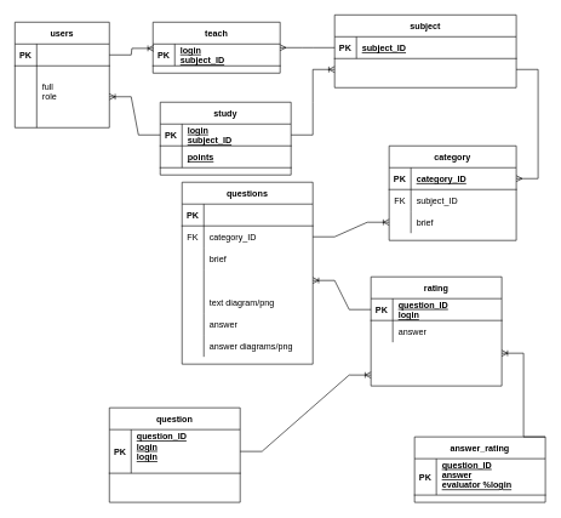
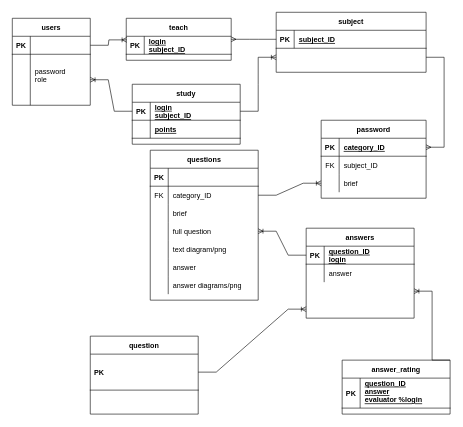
  <mxCell id="0" />
  <mxCell id="1" parent="0" />
  <mxCell id="2" value="subject" style="shape=table;startSize=30;container=1;collapsible=1;childLayout=tableLayout;fixedRows=1;rowLines=0;fontStyle=1;align=center;resizeLast=1;" parent="1" vertex="1"><mxGeometry x="460" y="20" width="250" height="100" as="geometry" /></mxCell>
  <mxCell id="3" value="" style="shape=partialRectangle;collapsible=0;dropTarget=0;pointerEvents=0;fillColor=none;points=[[0,0.5],[1,0.5]];portConstraint=eastwest;top=0;left=0;right=0;bottom=1;" parent="2" vertex="1"><mxGeometry y="30" width="250" height="30" as="geometry" /></mxCell>
  <mxCell id="4" value="PK" style="shape=partialRectangle;overflow=hidden;connectable=0;fillColor=none;top=0;left=0;bottom=0;right=0;fontStyle=1;" parent="3" vertex="1"><mxGeometry width="30" height="30" as="geometry"><mxRectangle width="30" height="30" as="alternateBounds" /></mxGeometry></mxCell>
  <mxCell id="5" value="subject_ID" style="shape=partialRectangle;overflow=hidden;connectable=0;fillColor=none;top=0;left=0;bottom=0;right=0;align=left;spacingLeft=6;fontStyle=5;" parent="3" vertex="1"><mxGeometry x="30" width="220" height="30" as="geometry"><mxRectangle width="220" height="30" as="alternateBounds" /></mxGeometry></mxCell>
  <mxCell id="6" value="" style="shape=partialRectangle;collapsible=0;dropTarget=0;pointerEvents=0;fillColor=none;points=[[0,0.5],[1,0.5]];portConstraint=eastwest;top=0;left=0;right=0;bottom=0;" parent="2" vertex="1"><mxGeometry y="60" width="250" height="30" as="geometry" /></mxCell>
  <mxCell id="7" value="&#10;" style="shape=partialRectangle;overflow=hidden;connectable=0;fillColor=none;top=0;left=0;bottom=0;right=0;" parent="6" vertex="1"><mxGeometry width="30" height="30" as="geometry"><mxRectangle width="30" height="30" as="alternateBounds" /></mxGeometry></mxCell>
  <mxCell id="8" value="users" style="shape=table;startSize=30;container=1;collapsible=1;childLayout=tableLayout;fixedRows=1;rowLines=0;fontStyle=1;align=center;resizeLast=1;" parent="1" vertex="1"><mxGeometry x="20" y="30" width="130" height="145" as="geometry" /></mxCell>
  <mxCell id="9" value="" style="shape=partialRectangle;collapsible=0;dropTarget=0;pointerEvents=0;fillColor=none;points=[[0,0.5],[1,0.5]];portConstraint=eastwest;top=0;left=0;right=0;bottom=1;" parent="8" vertex="1"><mxGeometry y="30" width="130" height="30" as="geometry" /></mxCell>
  <mxCell id="10" value="PK" style="shape=partialRectangle;overflow=hidden;connectable=0;fillColor=none;top=0;left=0;bottom=0;right=0;fontStyle=1;" parent="9" vertex="1"><mxGeometry width="30" height="30" as="geometry"><mxRectangle width="30" height="30" as="alternateBounds" /></mxGeometry></mxCell>
  <mxCell id="11" value="" style="shape=partialRectangle;collapsible=0;dropTarget=0;pointerEvents=0;fillColor=none;points=[[0,0.5],[1,0.5]];portConstraint=eastwest;top=0;left=0;right=0;bottom=0;" parent="8" vertex="1"><mxGeometry y="60" width="130" height="85" as="geometry" /></mxCell>
  <mxCell id="12" value="" style="shape=partialRectangle;overflow=hidden;connectable=0;fillColor=none;top=0;left=0;bottom=0;right=0;" parent="11" vertex="1"><mxGeometry width="30" height="85" as="geometry"><mxRectangle width="30" height="85" as="alternateBounds" /></mxGeometry></mxCell>
- <mxCell id="13" value="full&#10;role&#10;" style="shape=partialRectangle;overflow=hidden;connectable=0;fillColor=none;top=0;left=0;bottom=0;right=0;align=left;spacingLeft=6;" parent="11" vertex="1"><mxGeometry x="30" width="100" height="85" as="geometry"><mxRectangle width="100" height="85" as="alternateBounds" /></mxGeometry></mxCell>
+ <mxCell id="13" value="password&#10;role&#10;" style="shape=partialRectangle;overflow=hidden;connectable=0;fillColor=none;top=0;left=0;bottom=0;right=0;align=left;spacingLeft=6;" parent="11" vertex="1"><mxGeometry x="30" width="100" height="85" as="geometry"><mxRectangle width="100" height="85" as="alternateBounds" /></mxGeometry></mxCell>
  <mxCell id="14" value="teach" style="shape=table;startSize=30;container=1;collapsible=1;childLayout=tableLayout;fixedRows=1;rowLines=0;fontStyle=1;align=center;resizeLast=1;fillColor=default;" vertex="1" parent="1"><mxGeometry x="210" y="30" width="175" height="70" as="geometry" /></mxCell>
  <mxCell id="15" value="" style="shape=partialRectangle;collapsible=0;dropTarget=0;pointerEvents=0;fillColor=none;top=0;left=0;bottom=1;right=0;points=[[0,0.5],[1,0.5]];portConstraint=eastwest;" vertex="1" parent="14"><mxGeometry y="30" width="175" height="30" as="geometry" /></mxCell>
  <mxCell id="16" value="PK" style="shape=partialRectangle;connectable=0;fillColor=none;top=0;left=0;bottom=0;right=0;fontStyle=1;overflow=hidden;" vertex="1" parent="15"><mxGeometry width="30" height="30" as="geometry"><mxRectangle width="30" height="30" as="alternateBounds" /></mxGeometry></mxCell>
  <mxCell id="17" value="login&#10;subject_ID&#10;" style="shape=partialRectangle;connectable=0;fillColor=none;top=0;left=0;bottom=0;right=0;align=left;spacingLeft=6;fontStyle=5;overflow=hidden;" vertex="1" parent="15"><mxGeometry x="30" width="145" height="30" as="geometry"><mxRectangle width="145" height="30" as="alternateBounds" /></mxGeometry></mxCell>
  <mxCell id="18" value="" style="edgeStyle=entityRelationEdgeStyle;fontSize=12;html=1;endArrow=ERoneToMany;rounded=0;exitX=1;exitY=0.5;exitDx=0;exitDy=0;entryX=0.006;entryY=0.2;entryDx=0;entryDy=0;entryPerimeter=0;" edge="1" parent="1" source="9" target="15"><mxGeometry width="100" height="100" relative="1" as="geometry"><mxPoint x="170" y="260" as="sourcePoint" /><mxPoint x="270" y="160" as="targetPoint" /></mxGeometry></mxCell>
  <mxCell id="19" value="" style="edgeStyle=entityRelationEdgeStyle;fontSize=12;html=1;endArrow=ERmany;rounded=0;exitX=0;exitY=0.5;exitDx=0;exitDy=0;entryX=1;entryY=0.5;entryDx=0;entryDy=0;" edge="1" parent="1" source="3" target="14"><mxGeometry width="100" height="100" relative="1" as="geometry"><mxPoint x="380" y="330" as="sourcePoint" /><mxPoint x="480" y="230" as="targetPoint" /></mxGeometry></mxCell>
  <mxCell id="20" value="questions" style="shape=table;startSize=30;container=1;collapsible=1;childLayout=tableLayout;fixedRows=1;rowLines=0;fontStyle=1;align=center;resizeLast=1;fillColor=default;" vertex="1" parent="1"><mxGeometry x="250" y="250" width="180" height="250" as="geometry" /></mxCell>
  <mxCell id="21" value="" style="shape=partialRectangle;collapsible=0;dropTarget=0;pointerEvents=0;fillColor=none;top=0;left=0;bottom=1;right=0;points=[[0,0.5],[1,0.5]];portConstraint=eastwest;" vertex="1" parent="20"><mxGeometry y="30" width="180" height="30" as="geometry" /></mxCell>
  <mxCell id="22" value="PK" style="shape=partialRectangle;connectable=0;fillColor=none;top=0;left=0;bottom=0;right=0;fontStyle=1;overflow=hidden;" vertex="1" parent="21"><mxGeometry width="30" height="30" as="geometry"><mxRectangle width="30" height="30" as="alternateBounds" /></mxGeometry></mxCell>
  <mxCell id="23" value="" style="shape=partialRectangle;collapsible=0;dropTarget=0;pointerEvents=0;fillColor=none;top=0;left=0;bottom=0;right=0;points=[[0,0.5],[1,0.5]];portConstraint=eastwest;" vertex="1" parent="20"><mxGeometry y="60" width="180" height="30" as="geometry" /></mxCell>
  <mxCell id="24" value="FK" style="shape=partialRectangle;connectable=0;fillColor=none;top=0;left=0;bottom=0;right=0;editable=1;overflow=hidden;" vertex="1" parent="23"><mxGeometry width="30" height="30" as="geometry"><mxRectangle width="30" height="30" as="alternateBounds" /></mxGeometry></mxCell>
  <mxCell id="25" value="category_ID" style="shape=partialRectangle;connectable=0;fillColor=none;top=0;left=0;bottom=0;right=0;align=left;spacingLeft=6;overflow=hidden;" vertex="1" parent="23"><mxGeometry x="30" width="150" height="30" as="geometry"><mxRectangle width="150" height="30" as="alternateBounds" /></mxGeometry></mxCell>
  <mxCell id="26" style="shape=partialRectangle;collapsible=0;dropTarget=0;pointerEvents=0;fillColor=none;top=0;left=0;bottom=0;right=0;points=[[0,0.5],[1,0.5]];portConstraint=eastwest;" vertex="1" parent="20"><mxGeometry y="90" width="180" height="30" as="geometry" /></mxCell>
  <mxCell id="27" style="shape=partialRectangle;connectable=0;fillColor=none;top=0;left=0;bottom=0;right=0;editable=1;overflow=hidden;" vertex="1" parent="26"><mxGeometry width="30" height="30" as="geometry"><mxRectangle width="30" height="30" as="alternateBounds" /></mxGeometry></mxCell>
  <mxCell id="28" value="brief" style="shape=partialRectangle;connectable=0;fillColor=none;top=0;left=0;bottom=0;right=0;align=left;spacingLeft=6;overflow=hidden;" vertex="1" parent="26"><mxGeometry x="30" width="150" height="30" as="geometry"><mxRectangle width="150" height="30" as="alternateBounds" /></mxGeometry></mxCell>
  <mxCell id="29" style="shape=partialRectangle;collapsible=0;dropTarget=0;pointerEvents=0;fillColor=none;top=0;left=0;bottom=0;right=0;points=[[0,0.5],[1,0.5]];portConstraint=eastwest;" vertex="1" parent="20"><mxGeometry y="120" width="180" height="30" as="geometry" /></mxCell>
  <mxCell id="30" style="shape=partialRectangle;connectable=0;fillColor=none;top=0;left=0;bottom=0;right=0;editable=1;overflow=hidden;" vertex="1" parent="29"><mxGeometry width="30" height="30" as="geometry"><mxRectangle width="30" height="30" as="alternateBounds" /></mxGeometry></mxCell>
+ <mxCell id="31" value="full question" style="shape=partialRectangle;connectable=0;fillColor=none;top=0;left=0;bottom=0;right=0;align=left;spacingLeft=6;overflow=hidden;" vertex="1" parent="29"><mxGeometry x="30" width="150" height="30" as="geometry"><mxRectangle width="150" height="30" as="alternateBounds" /></mxGeometry></mxCell>
  <mxCell id="32" style="shape=partialRectangle;collapsible=0;dropTarget=0;pointerEvents=0;fillColor=none;top=0;left=0;bottom=0;right=0;points=[[0,0.5],[1,0.5]];portConstraint=eastwest;" vertex="1" parent="20"><mxGeometry y="150" width="180" height="30" as="geometry" /></mxCell>
  <mxCell id="33" style="shape=partialRectangle;connectable=0;fillColor=none;top=0;left=0;bottom=0;right=0;editable=1;overflow=hidden;" vertex="1" parent="32"><mxGeometry width="30" height="30" as="geometry"><mxRectangle width="30" height="30" as="alternateBounds" /></mxGeometry></mxCell>
  <mxCell id="34" value="text diagram/png" style="shape=partialRectangle;connectable=0;fillColor=none;top=0;left=0;bottom=0;right=0;align=left;spacingLeft=6;overflow=hidden;" vertex="1" parent="32"><mxGeometry x="30" width="150" height="30" as="geometry"><mxRectangle width="150" height="30" as="alternateBounds" /></mxGeometry></mxCell>
  <mxCell id="35" style="shape=partialRectangle;collapsible=0;dropTarget=0;pointerEvents=0;fillColor=none;top=0;left=0;bottom=0;right=0;points=[[0,0.5],[1,0.5]];portConstraint=eastwest;" vertex="1" parent="20"><mxGeometry y="180" width="180" height="30" as="geometry" /></mxCell>
  <mxCell id="36" style="shape=partialRectangle;connectable=0;fillColor=none;top=0;left=0;bottom=0;right=0;editable=1;overflow=hidden;" vertex="1" parent="35"><mxGeometry width="30" height="30" as="geometry"><mxRectangle width="30" height="30" as="alternateBounds" /></mxGeometry></mxCell>
  <mxCell id="37" value="answer" style="shape=partialRectangle;connectable=0;fillColor=none;top=0;left=0;bottom=0;right=0;align=left;spacingLeft=6;overflow=hidden;" vertex="1" parent="35"><mxGeometry x="30" width="150" height="30" as="geometry"><mxRectangle width="150" height="30" as="alternateBounds" /></mxGeometry></mxCell>
  <mxCell id="38" style="shape=partialRectangle;collapsible=0;dropTarget=0;pointerEvents=0;fillColor=none;top=0;left=0;bottom=0;right=0;points=[[0,0.5],[1,0.5]];portConstraint=eastwest;" vertex="1" parent="20"><mxGeometry y="210" width="180" height="30" as="geometry" /></mxCell>
  <mxCell id="39" style="shape=partialRectangle;connectable=0;fillColor=none;top=0;left=0;bottom=0;right=0;editable=1;overflow=hidden;" vertex="1" parent="38"><mxGeometry width="30" height="30" as="geometry"><mxRectangle width="30" height="30" as="alternateBounds" /></mxGeometry></mxCell>
  <mxCell id="40" value="answer diagrams/png" style="shape=partialRectangle;connectable=0;fillColor=none;top=0;left=0;bottom=0;right=0;align=left;spacingLeft=6;overflow=hidden;" vertex="1" parent="38"><mxGeometry x="30" width="150" height="30" as="geometry"><mxRectangle width="150" height="30" as="alternateBounds" /></mxGeometry></mxCell>
  <mxCell id="41" value="answer_rating" style="shape=table;startSize=30;container=1;collapsible=1;childLayout=tableLayout;fixedRows=1;rowLines=0;fontStyle=1;align=center;resizeLast=1;fillColor=default;" vertex="1" parent="1"><mxGeometry x="570" y="600" width="180" height="90" as="geometry" /></mxCell>
  <mxCell id="42" value="" style="shape=partialRectangle;collapsible=0;dropTarget=0;pointerEvents=0;fillColor=none;top=0;left=0;bottom=1;right=0;points=[[0,0.5],[1,0.5]];portConstraint=eastwest;" vertex="1" parent="41"><mxGeometry y="30" width="180" height="50" as="geometry" /></mxCell>
  <mxCell id="43" value="PK" style="shape=partialRectangle;connectable=0;fillColor=none;top=0;left=0;bottom=0;right=0;fontStyle=1;overflow=hidden;" vertex="1" parent="42"><mxGeometry width="30" height="50" as="geometry"><mxRectangle width="30" height="50" as="alternateBounds" /></mxGeometry></mxCell>
  <mxCell id="44" value="question_ID&#10;answer&#10;evaluator %login&#10;" style="shape=partialRectangle;connectable=0;fillColor=none;top=0;left=0;bottom=0;right=0;align=left;spacingLeft=6;fontStyle=5;overflow=hidden;" vertex="1" parent="42"><mxGeometry x="30" width="150" height="50" as="geometry"><mxRectangle width="150" height="50" as="alternateBounds" /></mxGeometry></mxCell>
- <mxCell id="45" value="rating" style="shape=table;startSize=30;container=1;collapsible=1;childLayout=tableLayout;fixedRows=1;rowLines=0;fontStyle=1;align=center;resizeLast=1;fillColor=default;" vertex="1" parent="1"><mxGeometry x="510" y="380" width="180" height="150" as="geometry" /></mxCell>
+ <mxCell id="45" value="answers" style="shape=table;startSize=30;container=1;collapsible=1;childLayout=tableLayout;fixedRows=1;rowLines=0;fontStyle=1;align=center;resizeLast=1;fillColor=default;" vertex="1" parent="1"><mxGeometry x="510" y="380" width="180" height="150" as="geometry" /></mxCell>
  <mxCell id="46" value="" style="shape=partialRectangle;collapsible=0;dropTarget=0;pointerEvents=0;fillColor=none;top=0;left=0;bottom=1;right=0;points=[[0,0.5],[1,0.5]];portConstraint=eastwest;" vertex="1" parent="45"><mxGeometry y="30" width="180" height="30" as="geometry" /></mxCell>
  <mxCell id="47" value="PK" style="shape=partialRectangle;connectable=0;fillColor=none;top=0;left=0;bottom=0;right=0;fontStyle=1;overflow=hidden;" vertex="1" parent="46"><mxGeometry width="30" height="30" as="geometry"><mxRectangle width="30" height="30" as="alternateBounds" /></mxGeometry></mxCell>
  <mxCell id="48" value="question_ID&#10;login&#10;" style="shape=partialRectangle;connectable=0;fillColor=none;top=0;left=0;bottom=0;right=0;align=left;spacingLeft=6;fontStyle=5;overflow=hidden;" vertex="1" parent="46"><mxGeometry x="30" width="150" height="30" as="geometry"><mxRectangle width="150" height="30" as="alternateBounds" /></mxGeometry></mxCell>
  <mxCell id="49" value="" style="shape=partialRectangle;collapsible=0;dropTarget=0;pointerEvents=0;fillColor=none;top=0;left=0;bottom=0;right=0;points=[[0,0.5],[1,0.5]];portConstraint=eastwest;" vertex="1" parent="45"><mxGeometry y="60" width="180" height="30" as="geometry" /></mxCell>
  <mxCell id="50" value="" style="shape=partialRectangle;connectable=0;fillColor=none;top=0;left=0;bottom=0;right=0;editable=1;overflow=hidden;" vertex="1" parent="49"><mxGeometry width="30" height="30" as="geometry"><mxRectangle width="30" height="30" as="alternateBounds" /></mxGeometry></mxCell>
  <mxCell id="51" value="answer" style="shape=partialRectangle;connectable=0;fillColor=none;top=0;left=0;bottom=0;right=0;align=left;spacingLeft=6;overflow=hidden;" vertex="1" parent="49"><mxGeometry x="30" width="150" height="30" as="geometry"><mxRectangle width="150" height="30" as="alternateBounds" /></mxGeometry></mxCell>
  <mxCell id="52" style="shape=partialRectangle;collapsible=0;dropTarget=0;pointerEvents=0;fillColor=none;top=0;left=0;bottom=0;right=0;points=[[0,0.5],[1,0.5]];portConstraint=eastwest;" vertex="1" parent="45"><mxGeometry y="90" width="180" height="30" as="geometry" /></mxCell>
  <mxCell id="53" style="shape=partialRectangle;connectable=0;fillColor=none;top=0;left=0;bottom=0;right=0;editable=1;overflow=hidden;" vertex="1" parent="52"><mxGeometry width="30" height="30" as="geometry"><mxRectangle width="30" height="30" as="alternateBounds" /></mxGeometry></mxCell>
- <mxCell id="54" value="category" style="shape=table;startSize=30;container=1;collapsible=1;childLayout=tableLayout;fixedRows=1;rowLines=0;fontStyle=1;align=center;resizeLast=1;fillColor=default;" vertex="1" parent="1"><mxGeometry x="535" y="200" width="175" height="130" as="geometry" /></mxCell>
+ <mxCell id="54" value="password" style="shape=table;startSize=30;container=1;collapsible=1;childLayout=tableLayout;fixedRows=1;rowLines=0;fontStyle=1;align=center;resizeLast=1;fillColor=default;" vertex="1" parent="1"><mxGeometry x="535" y="200" width="175" height="130" as="geometry" /></mxCell>
  <mxCell id="55" value="" style="shape=partialRectangle;collapsible=0;dropTarget=0;pointerEvents=0;fillColor=none;top=0;left=0;bottom=1;right=0;points=[[0,0.5],[1,0.5]];portConstraint=eastwest;" vertex="1" parent="54"><mxGeometry y="30" width="175" height="30" as="geometry" /></mxCell>
  <mxCell id="56" value="PK" style="shape=partialRectangle;connectable=0;fillColor=none;top=0;left=0;bottom=0;right=0;fontStyle=1;overflow=hidden;" vertex="1" parent="55"><mxGeometry width="30" height="30" as="geometry"><mxRectangle width="30" height="30" as="alternateBounds" /></mxGeometry></mxCell>
  <mxCell id="57" value="category_ID" style="shape=partialRectangle;connectable=0;fillColor=none;top=0;left=0;bottom=0;right=0;align=left;spacingLeft=6;fontStyle=5;overflow=hidden;" vertex="1" parent="55"><mxGeometry x="30" width="145" height="30" as="geometry"><mxRectangle width="145" height="30" as="alternateBounds" /></mxGeometry></mxCell>
  <mxCell id="58" style="shape=partialRectangle;collapsible=0;dropTarget=0;pointerEvents=0;fillColor=none;top=0;left=0;bottom=0;right=0;points=[[0,0.5],[1,0.5]];portConstraint=eastwest;" vertex="1" parent="54"><mxGeometry y="60" width="175" height="30" as="geometry" /></mxCell>
  <mxCell id="59" value="FK" style="shape=partialRectangle;connectable=0;fillColor=none;top=0;left=0;bottom=0;right=0;editable=1;overflow=hidden;" vertex="1" parent="58"><mxGeometry width="30" height="30" as="geometry"><mxRectangle width="30" height="30" as="alternateBounds" /></mxGeometry></mxCell>
  <mxCell id="60" value="subject_ID" style="shape=partialRectangle;connectable=0;fillColor=none;top=0;left=0;bottom=0;right=0;align=left;spacingLeft=6;overflow=hidden;" vertex="1" parent="58"><mxGeometry x="30" width="145" height="30" as="geometry"><mxRectangle width="145" height="30" as="alternateBounds" /></mxGeometry></mxCell>
  <mxCell id="61" value="" style="shape=partialRectangle;collapsible=0;dropTarget=0;pointerEvents=0;fillColor=none;top=0;left=0;bottom=0;right=0;points=[[0,0.5],[1,0.5]];portConstraint=eastwest;" vertex="1" parent="54"><mxGeometry y="90" width="175" height="30" as="geometry" /></mxCell>
  <mxCell id="62" value="" style="shape=partialRectangle;connectable=0;fillColor=none;top=0;left=0;bottom=0;right=0;editable=1;overflow=hidden;" vertex="1" parent="61"><mxGeometry width="30" height="30" as="geometry"><mxRectangle width="30" height="30" as="alternateBounds" /></mxGeometry></mxCell>
  <mxCell id="63" value="brief" style="shape=partialRectangle;connectable=0;fillColor=none;top=0;left=0;bottom=0;right=0;align=left;spacingLeft=6;overflow=hidden;" vertex="1" parent="61"><mxGeometry x="30" width="145" height="30" as="geometry"><mxRectangle width="145" height="30" as="alternateBounds" /></mxGeometry></mxCell>
  <mxCell id="64" value="" style="edgeStyle=entityRelationEdgeStyle;fontSize=12;html=1;endArrow=ERmany;rounded=0;exitX=1;exitY=0.5;exitDx=0;exitDy=0;entryX=1;entryY=0.5;entryDx=0;entryDy=0;" edge="1" parent="1" source="6" target="55"><mxGeometry width="100" height="100" relative="1" as="geometry"><mxPoint x="330" y="600" as="sourcePoint" /><mxPoint x="430" y="500" as="targetPoint" /></mxGeometry></mxCell>
  <mxCell id="65" value="" style="edgeStyle=entityRelationEdgeStyle;fontSize=12;html=1;endArrow=ERoneToMany;rounded=0;exitX=1;exitY=0.5;exitDx=0;exitDy=0;entryX=0;entryY=0.5;entryDx=0;entryDy=0;" edge="1" parent="1" source="23" target="61"><mxGeometry width="100" height="100" relative="1" as="geometry"><mxPoint x="350" y="680" as="sourcePoint" /><mxPoint x="450" y="580" as="targetPoint" /></mxGeometry></mxCell>
  <mxCell id="66" value="" style="edgeStyle=entityRelationEdgeStyle;fontSize=12;html=1;endArrow=ERoneToMany;rounded=0;exitX=0;exitY=0.5;exitDx=0;exitDy=0;entryX=1;entryY=0.5;entryDx=0;entryDy=0;" edge="1" parent="1" source="46" target="29"><mxGeometry width="100" height="100" relative="1" as="geometry"><mxPoint x="300" y="680" as="sourcePoint" /><mxPoint x="400" y="580" as="targetPoint" /></mxGeometry></mxCell>
  <mxCell id="67" value="" style="edgeStyle=entityRelationEdgeStyle;fontSize=12;html=1;endArrow=ERoneToMany;rounded=0;exitX=1;exitY=0;exitDx=0;exitDy=0;entryX=1;entryY=0.5;entryDx=0;entryDy=0;" edge="1" parent="1" source="41" target="52"><mxGeometry width="100" height="100" relative="1" as="geometry"><mxPoint x="440" y="730" as="sourcePoint" /><mxPoint x="540" y="630" as="targetPoint" /></mxGeometry></mxCell>
  <mxCell id="68" value="study" style="shape=table;startSize=30;container=1;collapsible=1;childLayout=tableLayout;fixedRows=1;rowLines=0;fontStyle=1;align=center;resizeLast=1;fillColor=default;" vertex="1" parent="1"><mxGeometry x="220" y="140" width="180" height="100" as="geometry" /></mxCell>
  <mxCell id="69" value="" style="shape=partialRectangle;collapsible=0;dropTarget=0;pointerEvents=0;fillColor=none;top=0;left=0;bottom=1;right=0;points=[[0,0.5],[1,0.5]];portConstraint=eastwest;" vertex="1" parent="68"><mxGeometry y="30" width="180" height="30" as="geometry" /></mxCell>
  <mxCell id="70" value="PK" style="shape=partialRectangle;connectable=0;fillColor=none;top=0;left=0;bottom=0;right=0;fontStyle=1;overflow=hidden;" vertex="1" parent="69"><mxGeometry width="30" height="30" as="geometry"><mxRectangle width="30" height="30" as="alternateBounds" /></mxGeometry></mxCell>
  <mxCell id="71" value="login&#10;subject_ID&#10;" style="shape=partialRectangle;connectable=0;fillColor=none;top=0;left=0;bottom=0;right=0;align=left;spacingLeft=6;fontStyle=5;overflow=hidden;" vertex="1" parent="69"><mxGeometry x="30" width="150" height="30" as="geometry"><mxRectangle width="150" height="30" as="alternateBounds" /></mxGeometry></mxCell>
  <mxCell id="72" style="shape=partialRectangle;collapsible=0;dropTarget=0;pointerEvents=0;fillColor=none;top=0;left=0;bottom=1;right=0;points=[[0,0.5],[1,0.5]];portConstraint=eastwest;" vertex="1" parent="68"><mxGeometry y="60" width="180" height="30" as="geometry" /></mxCell>
  <mxCell id="73" style="shape=partialRectangle;connectable=0;fillColor=none;top=0;left=0;bottom=0;right=0;fontStyle=1;overflow=hidden;" vertex="1" parent="72"><mxGeometry width="30" height="30" as="geometry"><mxRectangle width="30" height="30" as="alternateBounds" /></mxGeometry></mxCell>
  <mxCell id="74" value="points" style="shape=partialRectangle;connectable=0;fillColor=none;top=0;left=0;bottom=0;right=0;align=left;spacingLeft=6;fontStyle=5;overflow=hidden;" vertex="1" parent="72"><mxGeometry x="30" width="150" height="30" as="geometry"><mxRectangle width="150" height="30" as="alternateBounds" /></mxGeometry></mxCell>
  <mxCell id="75" value="question" style="shape=table;startSize=30;container=1;collapsible=1;childLayout=tableLayout;fixedRows=1;rowLines=0;fontStyle=1;align=center;resizeLast=1;fillColor=default;" vertex="1" parent="1"><mxGeometry x="150" y="560" width="180" height="130" as="geometry" /></mxCell>
  <mxCell id="76" value="" style="shape=partialRectangle;collapsible=0;dropTarget=0;pointerEvents=0;fillColor=none;top=0;left=0;bottom=1;right=0;points=[[0,0.5],[1,0.5]];portConstraint=eastwest;" vertex="1" parent="75"><mxGeometry y="30" width="180" height="60" as="geometry" /></mxCell>
  <mxCell id="77" value="PK" style="shape=partialRectangle;connectable=0;fillColor=none;top=0;left=0;bottom=0;right=0;fontStyle=1;overflow=hidden;" vertex="1" parent="76"><mxGeometry width="30" height="60" as="geometry"><mxRectangle width="30" height="60" as="alternateBounds" /></mxGeometry></mxCell>
- <mxCell id="78" value="question_ID&#10;login&#10;login&#10;" style="shape=partialRectangle;connectable=0;fillColor=none;top=0;left=0;bottom=0;right=0;align=left;spacingLeft=6;fontStyle=5;overflow=hidden;" vertex="1" parent="76"><mxGeometry x="30" width="150" height="60" as="geometry"><mxRectangle width="150" height="60" as="alternateBounds" /></mxGeometry></mxCell>
  <mxCell id="79" value="" style="shape=partialRectangle;collapsible=0;dropTarget=0;pointerEvents=0;fillColor=none;top=0;left=0;bottom=0;right=0;points=[[0,0.5],[1,0.5]];portConstraint=eastwest;" vertex="1" parent="75"><mxGeometry y="90" width="180" height="30" as="geometry" /></mxCell>
  <mxCell id="80" value="" style="shape=partialRectangle;connectable=0;fillColor=none;top=0;left=0;bottom=0;right=0;editable=1;overflow=hidden;" vertex="1" parent="79"><mxGeometry width="30" height="30" as="geometry"><mxRectangle width="30" height="30" as="alternateBounds" /></mxGeometry></mxCell>
  <mxCell id="81" value="" style="edgeStyle=entityRelationEdgeStyle;fontSize=12;html=1;endArrow=ERoneToMany;rounded=0;entryX=0;entryY=0.5;entryDx=0;entryDy=0;exitX=1;exitY=0.5;exitDx=0;exitDy=0;" edge="1" parent="1" source="69" target="6"><mxGeometry width="100" height="100" relative="1" as="geometry"><mxPoint x="100" y="470" as="sourcePoint" /><mxPoint x="200" y="370" as="targetPoint" /></mxGeometry></mxCell>
  <mxCell id="82" value="" style="edgeStyle=entityRelationEdgeStyle;fontSize=12;html=1;endArrow=ERoneToMany;rounded=0;entryX=1;entryY=0.5;entryDx=0;entryDy=0;exitX=0;exitY=0.5;exitDx=0;exitDy=0;" edge="1" parent="1" source="69" target="11"><mxGeometry width="100" height="100" relative="1" as="geometry"><mxPoint x="50" y="450" as="sourcePoint" /><mxPoint x="150" y="350" as="targetPoint" /></mxGeometry></mxCell>
  <mxCell id="83" value="" style="edgeStyle=entityRelationEdgeStyle;fontSize=12;html=1;endArrow=ERoneToMany;rounded=0;exitX=1;exitY=0.5;exitDx=0;exitDy=0;entryX=0;entryY=0.5;entryDx=0;entryDy=0;" edge="1" parent="1" source="76"><mxGeometry width="100" height="100" relative="1" as="geometry"><mxPoint x="390" y="680" as="sourcePoint" /><mxPoint x="510" y="515" as="targetPoint" /></mxGeometry></mxCell>
